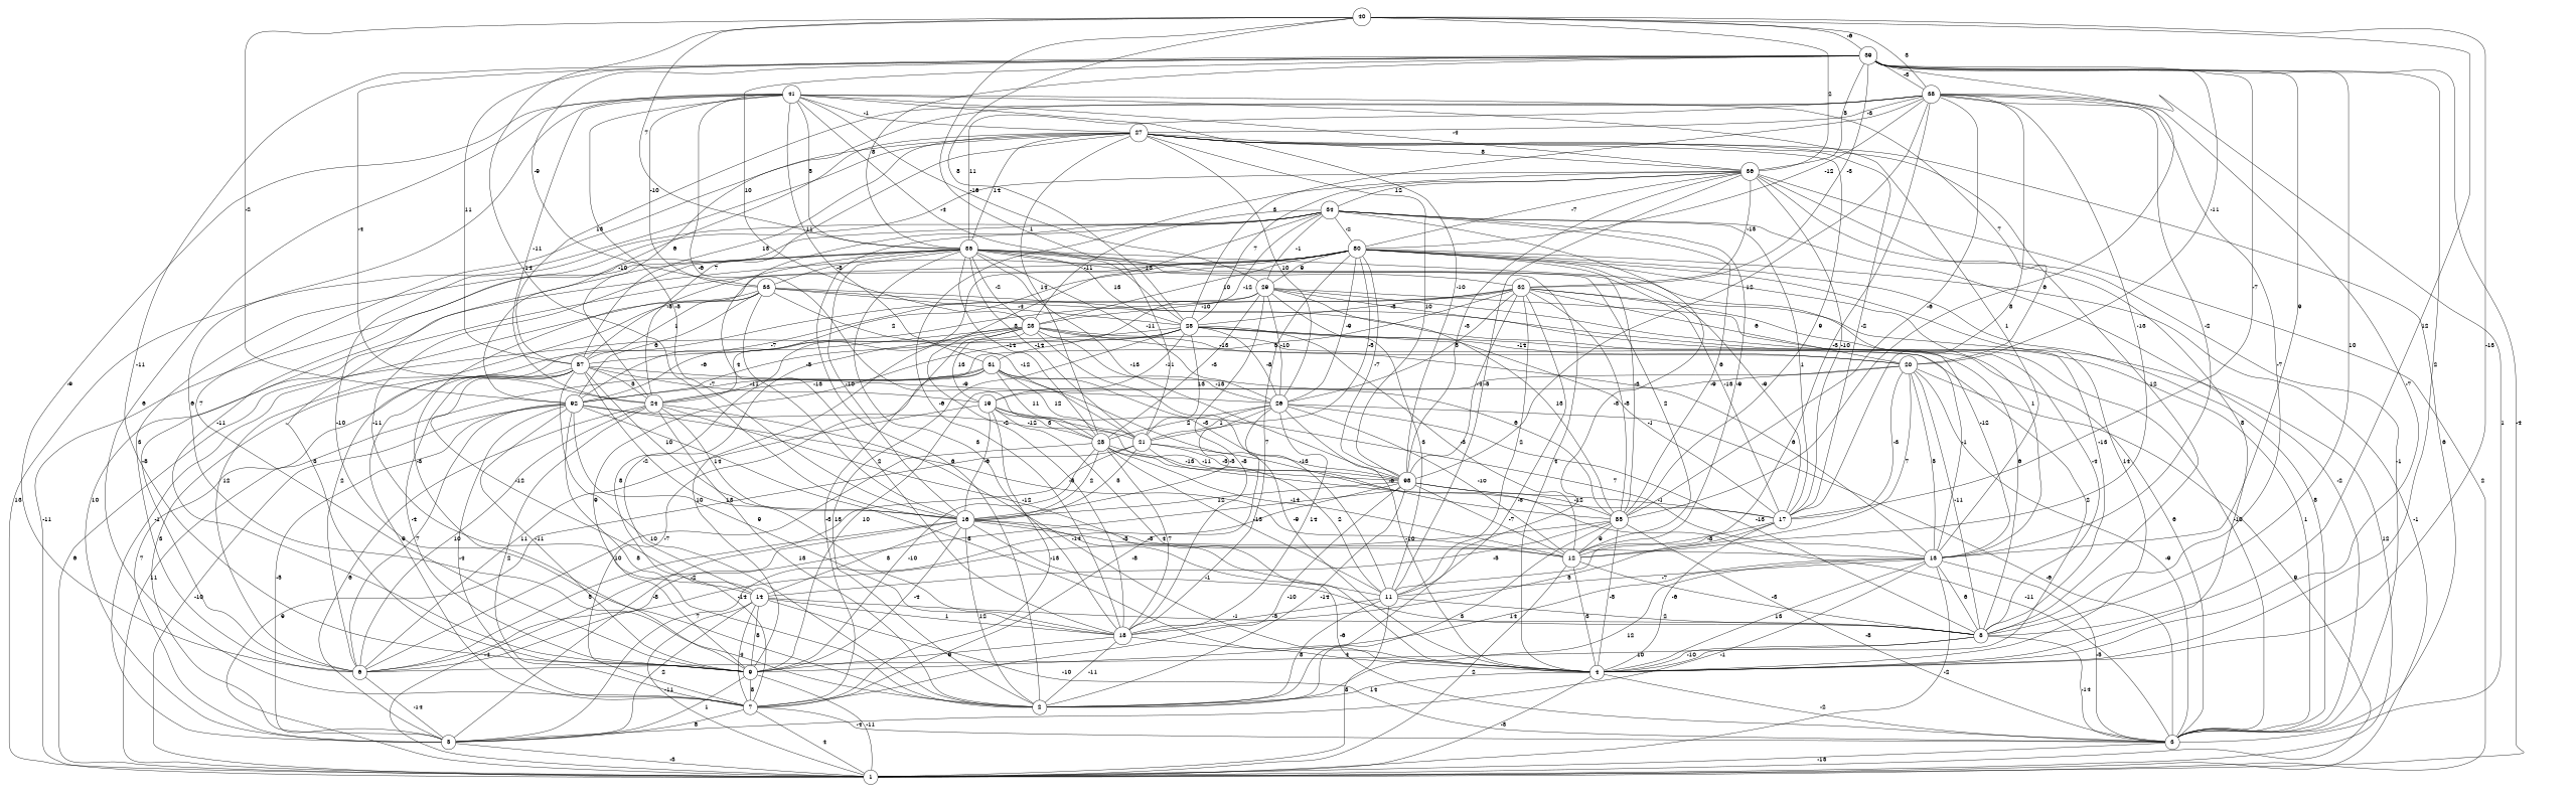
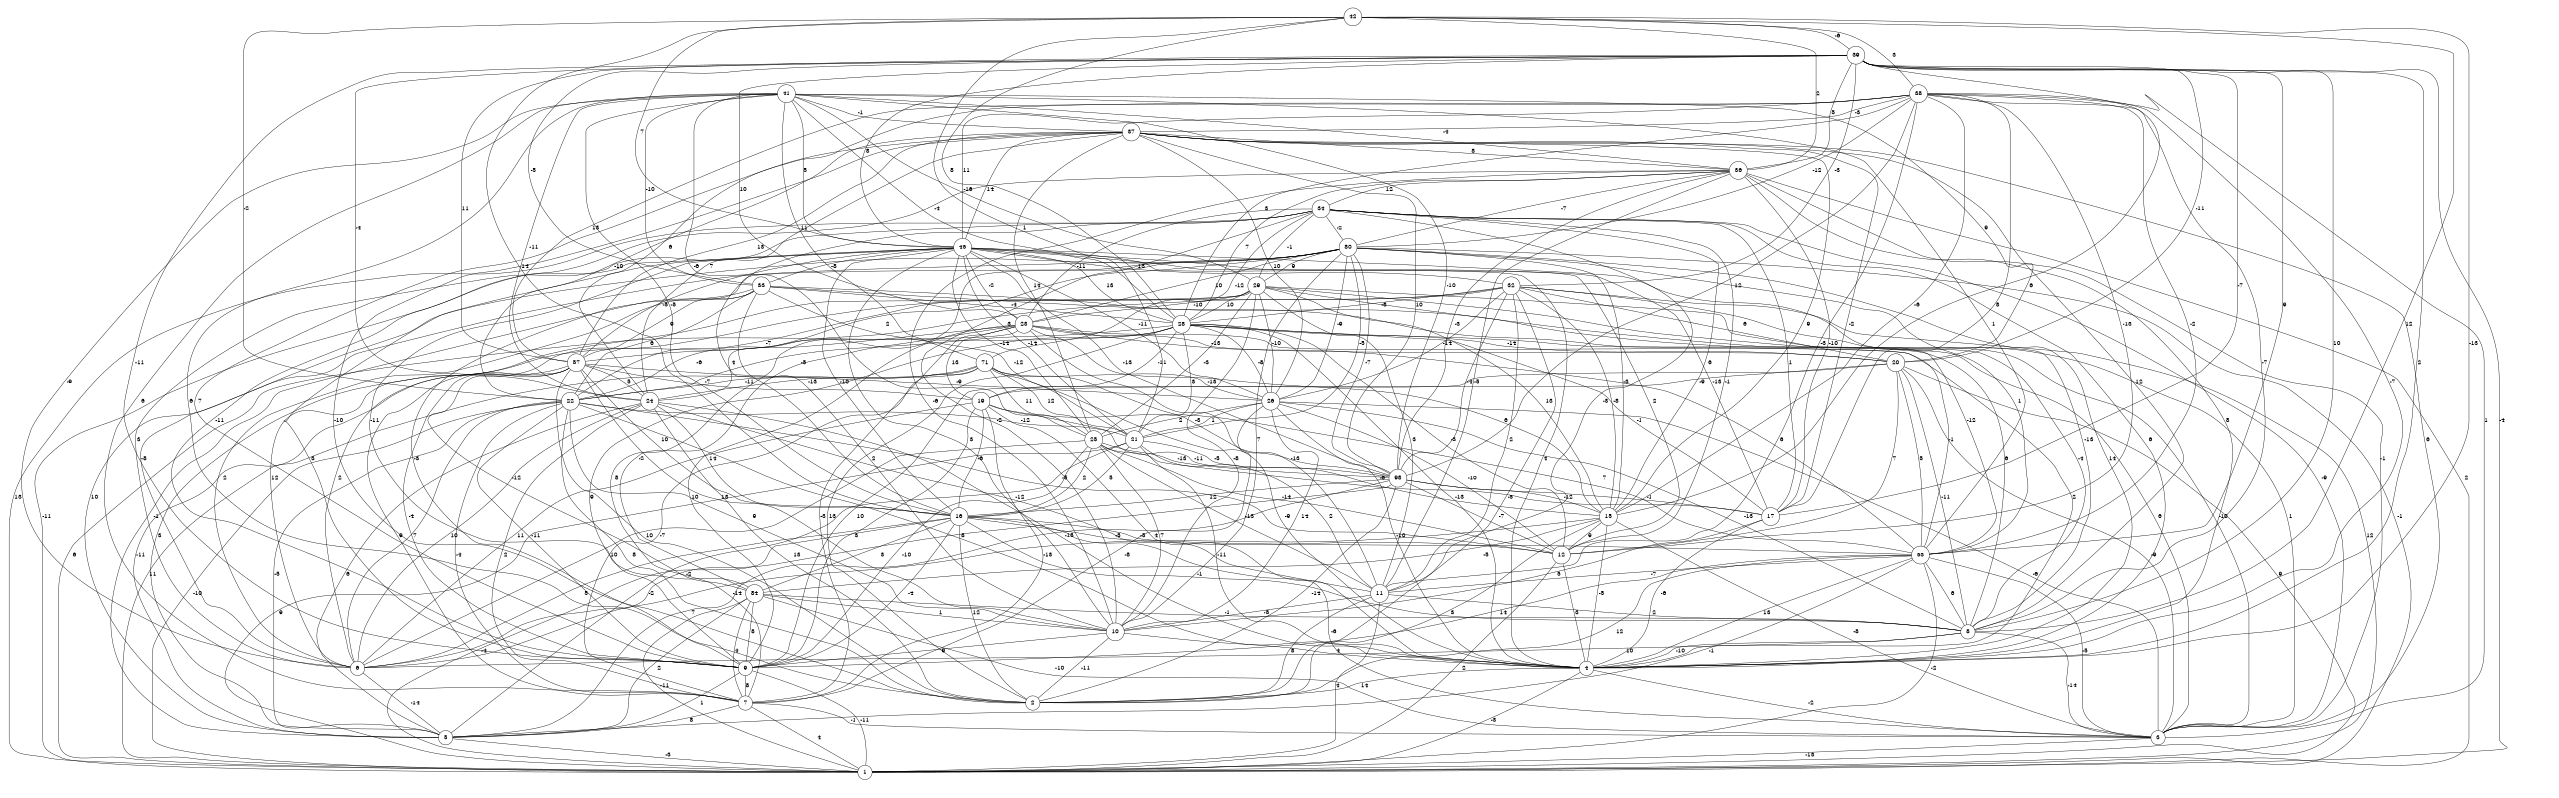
  graph {
    fontname="DejaVu Serif"
    node [fontname="DejaVu Serif" shape=circle]
    edge [fontname="DejaVu Serif"]
    41
    2
    6
    7
-   13
+   13 [label=53]
    16
    n7 [label=98]
    20
    24
    25
    28
    29
-   31
+   31 [label=71]
    33
-   35
+   35 [label=45]
    36
-   37 [label=27]
+   37
    5
    1
    3
    4
    8
    9
    11
    12
-   14
-   15 [label=85]
+   14 [label=84]
+   15
    17
    19
-   10 [label=18]
+   10
    21
-   22 [label=92]
+   22
    26
    23
    n35 [label=57]
    32
    n37 [label=80]
    34
-   40
+   40 [label=42]
    38
    39
    41 -- 2 [label=6]
    41 -- 6 [label=-9]
    41 -- 7 [label=6]
    41 -- 13 [label=1]
    41 -- 16 [label=-5]
    41 -- n7 [label=-10]
-   41 -- 20 [label=7]
+   41 -- 20 [label=9]
    41 -- 24 [label=-11]
    41 -- 25 [label=-6]
    41 -- 28 [label=-4]
    41 -- 29 [label=-16]
    41 -- 31 [label=11]
    41 -- 33 [label=-10]
    41 -- 35 [label=5]
    41 -- 36 [label=-4]
    41 -- 37 [label=-1]
    6 -- 5 [label=-14]
    7 -- 5 [label=8]
    7 -- 1 [label=4]
-   7 -- 3 [label=-4]
+   7 -- 3 [label=-1]
    13 -- 2 [label=12]
    13 -- 5 [label=-1]
    13 -- 1 [label=-2]
    13 -- 3 [label=-5]
    13 -- 4 [label=13]
    13 -- 8 [label=6]
    13 -- 9 [label=14]
    13 -- 11 [label=-7]
    16 -- 2 [label=12]
    16 -- 6 [label=5]
    16 -- 13 [label=-5]
    16 -- 1 [label=-4]
    16 -- 3 [label=-6]
    16 -- 8 [label=-1]
    16 -- 9 [label=-4]
    16 -- 12 [label=-5]
    16 -- 14 [label=3]
    n7 -- 2 [label=-14]
    n7 -- 6 [label=-2]
-   n7 -- 7 [label=-10]
    n7 -- 16 [label=12]
    n7 -- 5 [label=7]
    n7 -- 12 [label=-7]
    n7 -- 15 [label=-12]
    n7 -- 17 [label=-1]
    20 -- 13 [label=5]
    20 -- 1 [label=9]
    20 -- 3 [label=-9]
    20 -- 8 [label=-11]
    20 -- 9 [label=10]
    20 -- 12 [label=7]
-   20 -- 17 [label=-3]
    20 -- 19 [label=-9]
    24 -- 2 [label=13]
    24 -- 6 [label=10]
    24 -- 7 [label=2]
    24 -- 16 [label=14]
    24 -- 5 [label=6]
-   24 -- 4 [label=-14]
+   24 -- 4 [label=-15]
    24 -- 11 [label=-12]
    25 -- 6 [label=10]
    25 -- 16 [label=2]
    25 -- n7 [label=-13]
    25 -- 9 [label=-10]
    25 -- 11 [label=-13]
    25 -- 12 [label=-14]
    25 -- 17 [label=-6]
    25 -- 10 [label=7]
    28 -- 2 [label=13]
    28 -- 13 [label=-1]
    28 -- 20 [label=-14]
    28 -- 1 [label=6]
+   28 -- 4 [label=-13]
    28 -- 9 [label=9]
    28 -- 12 [label=-3]
    28 -- 17 [label=-1]
    28 -- 19 [label=-11]
-   28 -- 21 [label=13]
+   28 -- 21 [label=3]
    28 -- 22 [label=-5]
    28 -- 26 [label=-8]
+   29 -- 6 [label=12]
    29 -- 13 [label=-12]
    29 -- 25 [label=-3]
+   29 -- 28 [label=10]
    29 -- 3 [label=-10]
    29 -- 8 [label=-4]
    29 -- 11 [label=3]
    29 -- 15 [label=13]
    29 -- 10 [label=-8]
    29 -- 22 [label=-7]
    29 -- 26 [label=-10]
    29 -- 23 [label=-10]
    31 -- 7 [label=-7]
    31 -- n7 [label=-3]
    31 -- 24 [label=-13]
    31 -- 25 [label=11]
    31 -- 1 [label=11]
    31 -- 4 [label=-9]
    31 -- 21 [label=12]
    31 -- 22 [label=-11]
    31 -- 26 [label=-13]
-   33 -- 6 [label=12]
+   33 -- 6 [label=2]
    33 -- 28 [label=-4]
    33 -- 5 [label=-1]
    33 -- 3 [label=6]
    33 -- 8 [label=6]
    33 -- 10 [label=2]
    33 -- 21 [label=-12]
    33 -- 22 [label=6]
-   33 -- n35 [label=1]
+   33 -- n35 [label=9]
    35 -- 16 [label=-10]
    35 -- n7 [label=-13]
    35 -- 25 [label=-14]
    35 -- 28 [label=13]
    35 -- 33 [label=-8]
    35 -- 1 [label=-11]
    35 -- 4 [label=4]
    35 -- 8 [label=-13]
    35 -- 9 [label=3]
    35 -- 12 [label=2]
    35 -- 14 [label=-11]
    35 -- 17 [label=-13]
    35 -- 10 [label=3]
    35 -- 21 [label=-14]
    35 -- 26 [label=-11]
    35 -- 23 [label=-2]
    35 -- n35 [label=-5]
    35 -- 32 [label=13]
    36 -- n7 [label=-3]
    36 -- 28 [label=7]
    36 -- 1 [label=2]
    36 -- 3 [label=-1]
    36 -- 4 [label=8]
    36 -- 9 [label=-11]
    36 -- 11 [label=-5]
    36 -- 17 [label=-10]
    36 -- 10 [label=-6]
-   36 -- 32 [label=-13]
    36 -- n37 [label=-7]
    36 -- 34 [label=12]
    37 -- 2 [label=-10]
    37 -- n7 [label=10]
    37 -- 24 [label=7]
    37 -- 25 [label=14]
    37 -- 35 [label=14]
    37 -- 36 [label=8]
    37 -- 3 [label=6]
    37 -- 8 [label=12]
    37 -- 9 [label=7]
    37 -- 15 [label=9]
    37 -- 17 [label=-2]
    37 -- 22 [label=-10]
    37 -- 26 [label=10]
    37 -- n35 [label=13]
    5 -- 1 [label=-3]
    3 -- 1 [label=-13]
    4 -- 2 [label=14]
    4 -- 1 [label=-3]
    4 -- 3 [label=-2]
    8 -- 6 [label=10]
    8 -- 3 [label=-14]
    8 -- 4 [label=-10]
    9 -- 7 [label=8]
    9 -- 5 [label=1]
    9 -- 1 [label=-11]
    11 -- 2 [label=8]
-   11 -- 1 [label=8]
+   11 -- 1 [label=4]
    11 -- 8 [label=2]
    11 -- 10 [label=-5]
    12 -- 1 [label=2]
    12 -- 4 [label=3]
-   12 -- 8 [label=-3]
    14 -- 7 [label=4]
    14 -- 5 [label=2]
    14 -- 1 [label=-11]
    14 -- 3 [label=-10]
    14 -- 8 [label=-1]
    14 -- 9 [label=8]
    14 -- 10 [label=1]
    15 -- 2 [label=3]
    15 -- 6 [label=-14]
    15 -- 3 [label=-8]
    15 -- 4 [label=-5]
    15 -- 12 [label=9]
    15 -- 14 [label=-5]
    17 -- 4 [label=-6]
-   17 -- 12 [label=-8]
    17 -- 10 [label=5]
    19 -- 6 [label=11]
    19 -- 7 [label=-13]
    19 -- 13 [label=7]
    19 -- 16 [label=-6]
    19 -- 4 [label=4]
-   19 -- 25 [label=3]
+   19 -- 9 [label=3]
    19 -- 15 [label=-11]
    10 -- 2 [label=-11]
    10 -- 4 [label=4]
    10 -- 9 [label=9]
    21 -- 16 [label=5]
    21 -- n7 [label=-5]
-   21 -- 5 [label=-8]
+   21 -- 5 [label=-2]
    21 -- 1 [label=9]
-   21 -- 3 [label=-11]
+   21 -- 4 [label=-11]
    21 -- 11 [label=2]
    22 -- 2 [label=8]
    22 -- 6 [label=7]
    22 -- 7 [label=-4]
    22 -- 5 [label=-5]
    22 -- 1 [label=-10]
    22 -- 4 [label=8]
    22 -- 9 [label=-11]
    22 -- 12 [label=-5]
    22 -- 10 [label=9]
    22 -- 21 [label=-12]
    26 -- 7 [label=-8]
-   26 -- 16 [label=-5]
    26 -- 25 [label=2]
    26 -- 3 [label=-6]
    26 -- 4 [label=-10]
    26 -- 8 [label=-13]
    26 -- 12 [label=-10]
    26 -- 10 [label=14]
    26 -- 21 [label=1]
    23 -- 7 [label=-3]
    23 -- 13 [label=6]
    23 -- 20 [label=-13]
    23 -- 5 [label=3]
    23 -- 4 [label=2]
    23 -- 9 [label=10]
    23 -- 11 [label=-13]
    23 -- 14 [label=-2]
    23 -- 15 [label=6]
    23 -- 19 [label=13]
    23 -- 22 [label=-6]
    n35 -- 2 [label=10]
    n35 -- 7 [label=9]
    n35 -- 16 [label=10]
    n35 -- 24 [label=5]
-   n35 -- 5 [label=7]
+   n35 -- 5 [label=-11]
    n35 -- 9 [label=-4]
    n35 -- 14 [label=-12]
    n35 -- 19 [label=-7]
    n35 -- 10 [label=13]
    n35 -- 26 [label=-9]
    32 -- 2 [label=-5]
    32 -- 6 [label=2]
    32 -- n7 [label=-4]
    32 -- 20 [label=6]
-   32 -- 24 [label=3]
    32 -- 28 [label=-8]
    32 -- 1 [label=12]
    32 -- 3 [label=1]
    32 -- 11 [label=2]
    32 -- 15 [label=-8]
-   32 -- 26 [label=5]
+   32 -- 26 [label=-14]
    32 -- n35 [label=3]
    n37 -- 6 [label=-8]
    n37 -- 7 [label=8]
    n37 -- 13 [label=1]
    n37 -- n7 [label=-7]
    n37 -- 24 [label=2]
    n37 -- 29 [label=9]
    n37 -- 5 [label=10]
    n37 -- 1 [label=-1]
-   n37 -- 3 [label=8]
    n37 -- 4 [label=14]
    n37 -- 9 [label=-3]
    n37 -- 15 [label=-3]
-   n37 -- 17 [label=-9]
    n37 -- 10 [label=7]
    n37 -- 21 [label=-5]
    n37 -- 26 [label=-9]
    n37 -- 23 [label=10]
    34 -- 6 [label=3]
    34 -- 16 [label=4]
    34 -- 29 [label=-1]
    34 -- 31 [label=-12]
    34 -- 1 [label=13]
-   34 -- 3 [label=-2]
-   34 -- 2 [label=6]
+   34 -- 3 [label=-9]
+   34 -- 4 [label=6]
    34 -- 11 [label=-3]
-   34 -- 12 [label=-9]
+   34 -- 12 [label=-1]
    34 -- 15 [label=6]
    34 -- 17 [label=1]
    34 -- 10 [label=-2]
    34 -- 23 [label=-11]
    34 -- n37 [label=-2]
    40 -- 16 [label=14]
    40 -- 28 [label=8]
    40 -- 35 [label=7]
    40 -- 36 [label=2]
    40 -- 4 [label=-13]
    40 -- 8 [label=12]
    40 -- 21 [label=1]
    40 -- 22 [label=-2]
    40 -- 38 [label=3]
    40 -- 39 [label=-6]
    38 -- 13 [label=-2]
    38 -- n7 [label=12]
    38 -- 24 [label=6]
    38 -- 28 [label=3]
    38 -- 35 [label=11]
    38 -- 37 [label=-3]
    38 -- 3 [label=1]
    38 -- 4 [label=-7]
    38 -- 8 [label=-7]
    38 -- 11 [label=-3]
    38 -- 12 [label=-13]
    38 -- 15 [label=-6]
    38 -- 17 [label=8]
    38 -- n35 [label=13]
    38 -- n37 [label=-12]
    39 -- 13 [label=9]
    39 -- 20 [label=-11]
    39 -- 24 [label=-4]
-   39 -- 33 [label=-9]
+   39 -- 33 [label=-5]
    39 -- 35 [label=8]
    39 -- 36 [label=5]
    39 -- 1 [label=-4]
    39 -- 4 [label=2]
    39 -- 8 [label=10]
    39 -- 9 [label=-11]
    39 -- 15 [label=6]
    39 -- 17 [label=-7]
    39 -- 23 [label=10]
    39 -- n35 [label=11]
    39 -- 32 [label=-3]
-   39 -- 38 [label=-3]
  }
